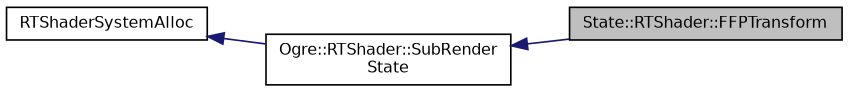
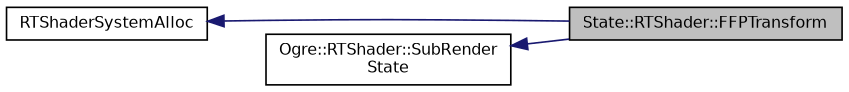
  digraph {
    rankdir=LR
    node [color=black fontname=Helvetica fontsize=10 shape=record]
    edge [color=midnightblue dir=back fontname=Helvetica fontsize=10 labelfontname=Helvetica labelfontsize=10 style=solid]
    n1 [fillcolor=grey75 fontcolor=black height=0.2 label="State::RTShader::FFPTransform" style=filled width=0.4]
    n2 [height=0.2 label="Ogre::RTShader::SubRender\lState" width=0.4]
    n3 [height=0.2 label=RTShaderSystemAlloc width=0.4]
    n2 -> n1
-   n3 -> n2
+   n3 -> n1
  }
